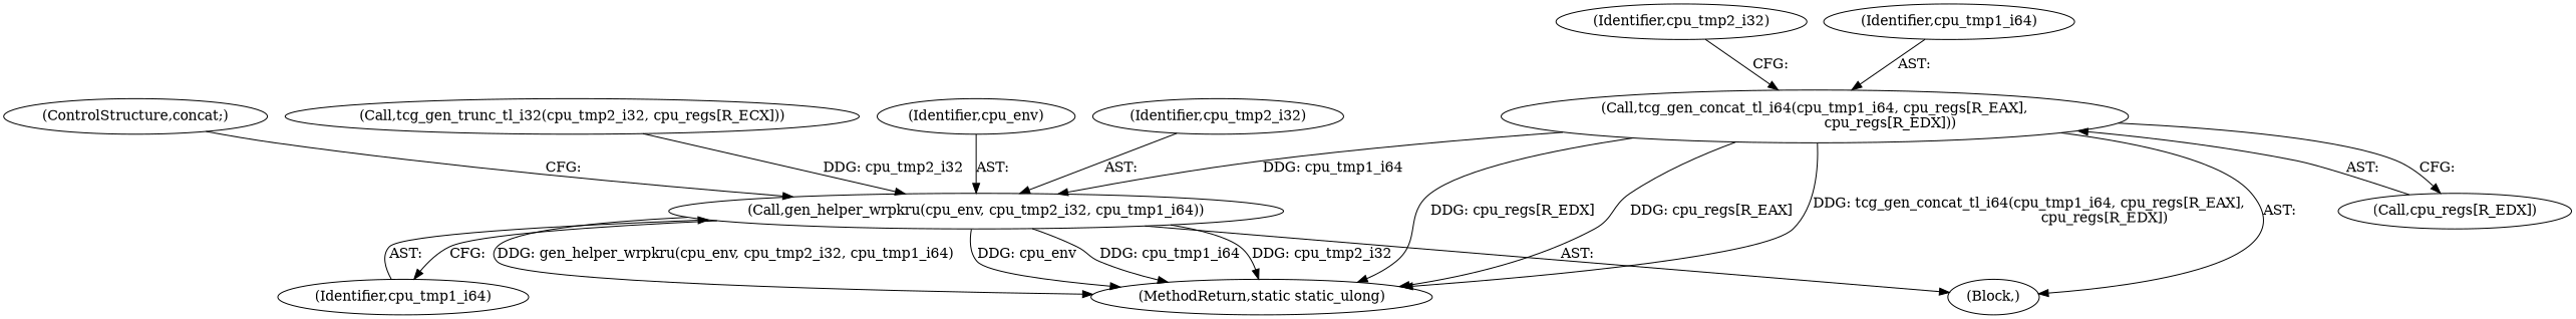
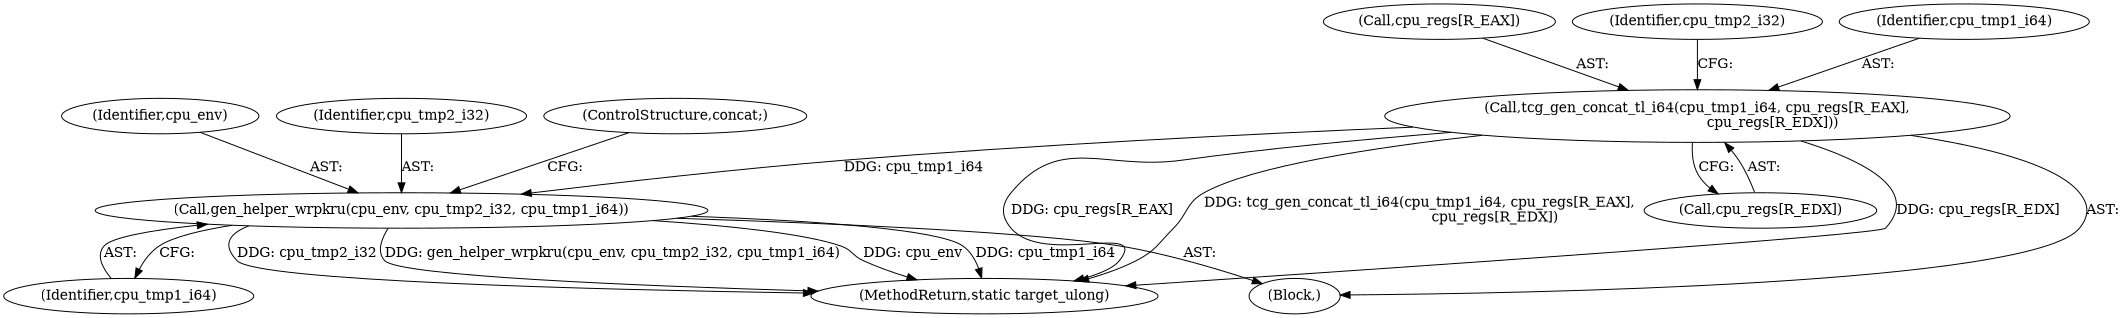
  digraph {
    n1 [label="(Call,tcg_gen_concat_tl_i64(cpu_tmp1_i64, cpu_regs[R_EAX],\n                                  cpu_regs[R_EDX]))"]
    n2 [label="(Call,gen_helper_wrpkru(cpu_env, cpu_tmp2_i32, cpu_tmp1_i64))"]
    n3 [label="(Block,)"]
-   n4 [label="(MethodReturn,static static_ulong)"]
+   n4 [label="(MethodReturn,static target_ulong)"]
    n5 [label="(Call,cpu_regs[R_EDX])"]
    n6 [label="(Identifier,cpu_tmp1_i64)"]
    n7 [label="(Identifier,cpu_tmp2_i32)"]
+   n8 [label="(Call,cpu_regs[R_EAX])"]
    n9 [label="(ControlStructure,concat;)"]
-   n10 [label="(Call,tcg_gen_trunc_tl_i32(cpu_tmp2_i32, cpu_regs[R_ECX]))"]
    n11 [label="(Identifier,cpu_env)"]
    n12 [label="(Identifier,cpu_tmp2_i32)"]
    n13 [label="(Identifier,cpu_tmp1_i64)"]
    n1 -> n2 [label="DDG: cpu_tmp1_i64"]
    n1 -> n3 [label="AST: "]
    n1 -> n4 [label="DDG: cpu_regs[R_EDX]"]
    n1 -> n4 [label="DDG: cpu_regs[R_EAX]"]
    n1 -> n4 [label="DDG: tcg_gen_concat_tl_i64(cpu_tmp1_i64, cpu_regs[R_EAX],\n                                  cpu_regs[R_EDX])"]
    n1 -> n5 [label="CFG: "]
    n2 -> n3 [label="AST: "]
    n2 -> n4 [label="DDG: gen_helper_wrpkru(cpu_env, cpu_tmp2_i32, cpu_tmp1_i64)"]
    n2 -> n4 [label="DDG: cpu_env"]
    n2 -> n4 [label="DDG: cpu_tmp1_i64"]
    n2 -> n4 [label="DDG: cpu_tmp2_i32"]
    n2 -> n6 [label="CFG: "]
    n5 -> n1 [label="AST: "]
    n6 -> n2 [label="AST: "]
    n7 -> n2 [label="AST: "]
+   n8 -> n1 [label="AST: "]
    n9 -> n2 [label="CFG: "]
-   n10 -> n2 [label="DDG: cpu_tmp2_i32"]
    n11 -> n2 [label="AST: "]
    n12 -> n1 [label="CFG: "]
    n13 -> n1 [label="AST: "]
  }
